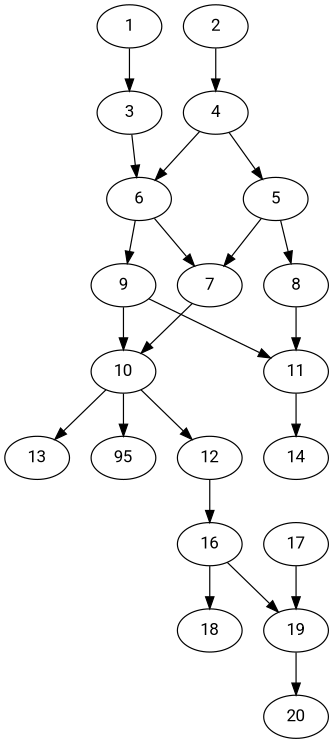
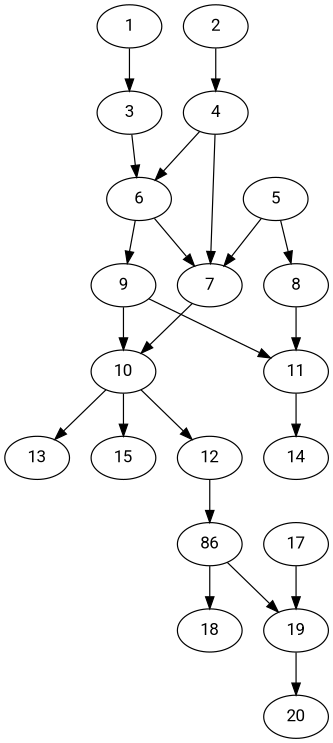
  digraph {
    fontname=Roboto
    node [alpha=0.16 fontname=Roboto]
    edge [fontname=Roboto]
    1 [alpha=0.19 expect_size=41908224]
    3 [alpha=0.10 expect_size=26655744]
    6 [alpha=0.07 expect_size=15426560]
    7 [expect_size=36840448]
    9 [alpha=0.14 expect_size=30001152]
    2 [alpha=0.12 expect_size=10370048]
    4 [alpha=0.20 expect_size=43550720]
    5 [alpha=0.03 expect_size=33549312]
    8 [alpha=0.06 expect_size=7373824]
    10 [alpha=0.03 expect_size=26785792]
    11 [alpha=0.14 expect_size=7792640]
    12 [alpha=0.15 expect_size=5888000]
    13 [alpha=0.12 expect_size=35282944]
-   15 [alpha=0.19 expect_size=10242048 label=95]
+   15 [alpha=0.19 expect_size=10242048]
    14 [alpha=0.20 expect_size=11177984]
-   16 [expect_size=18239488]
+   16 [expect_size=18239488 label=86]
    18 [alpha=0.02 expect_size=26023936]
    19 [alpha=0.04 expect_size=39478272]
    17 [expect_size=35394560]
    20 [alpha=0.10 expect_size=24970240]
    1 -> 3
    3 -> 6
    6 -> 7
    6 -> 9
    7 -> 10
    9 -> 10
    9 -> 11
    2 -> 4
    4 -> 6
-   4 -> 5
+   4 -> 7
    5 -> 7
    5 -> 8
    8 -> 11
    10 -> 12
    10 -> 13
    10 -> 15
    11 -> 14
    12 -> 16
    16 -> 18
    16 -> 19
    19 -> 20
    17 -> 19
  }
